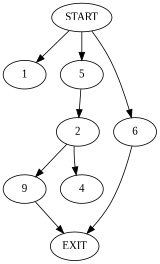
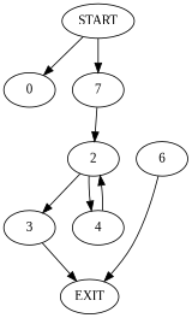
  digraph {
    fontname="Liberation Serif"
    node [fontname="Liberation Serif"]
    edge [fontname="Liberation Serif"]
    n1 [label=START]
-   1
-   5
+   1 [label=0]
+   5 [label=7]
    6
    2
    n6 [label=EXIT]
-   3 [label=9]
+   3
    4
    n1 -> 1
    n1 -> 5
-   n1 -> 6
    5 -> 2
    6 -> n6
    2 -> 3
    2 -> 4
    3 -> n6
+   4 -> 2
  }
